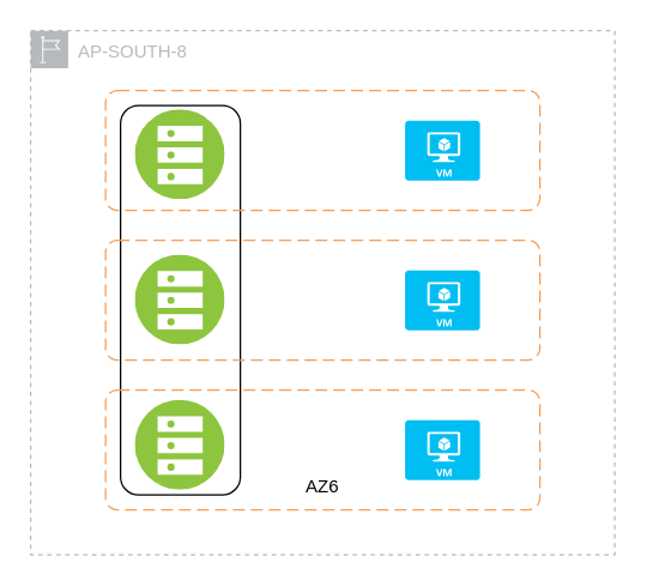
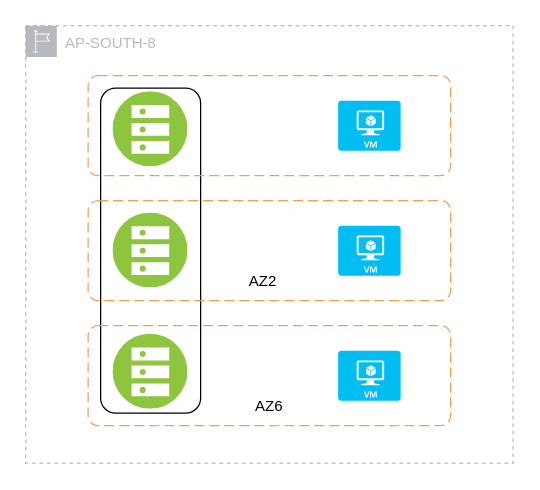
  <mxCell id="0" />
  <mxCell id="1" parent="0" />
  <mxCell id="2" value="" style="rounded=1;whiteSpace=wrap;html=1;strokeWidth=1;" vertex="1" parent="1"><mxGeometry x="80" y="70" width="80" height="260" as="geometry" /></mxCell>
  <mxCell id="3" value="AP-SOUTH-8" style="sketch=0;outlineConnect=0;gradientColor=none;html=1;whiteSpace=wrap;fontSize=12;fontStyle=0;shape=mxgraph.aws4.group;grIcon=mxgraph.aws4.group_region;strokeColor=#B6BABF;fillColor=none;verticalAlign=top;align=left;spacingLeft=30;fontColor=#B6BABF;dashed=1;" vertex="1" parent="1"><mxGeometry x="20" y="20" width="390" height="350" as="geometry" /></mxCell>
  <mxCell id="4" value="" style="rounded=1;arcSize=10;dashed=1;strokeColor=#F59D56;fillColor=none;gradientColor=none;dashPattern=8 4;strokeWidth=1;" vertex="1" parent="1"><mxGeometry x="70" y="60" width="290" height="80" as="geometry" /></mxCell>
  <mxCell id="5" value="" style="aspect=fixed;perimeter=ellipsePerimeter;html=1;align=center;shadow=0;dashed=0;fontColor=#4277BB;labelBackgroundColor=#ffffff;fontSize=12;spacingTop=3;image;image=img/lib/ibm/vpc/BareMetalServer.svg;" vertex="1" parent="1"><mxGeometry x="90" y="73" width="60" height="60" as="geometry" /></mxCell>
  <mxCell id="6" value="" style="verticalLabelPosition=bottom;html=1;verticalAlign=top;align=center;strokeColor=none;fillColor=#00BEF2;shape=mxgraph.azure.virtual_machine;" vertex="1" parent="1"><mxGeometry x="270" y="80" width="50" height="40" as="geometry" /></mxCell>
  <mxCell id="7" value="" style="rounded=1;arcSize=10;dashed=1;strokeColor=#F59D56;fillColor=none;gradientColor=none;dashPattern=8 4;strokeWidth=1;" vertex="1" parent="1"><mxGeometry x="70" y="160" width="290" height="80" as="geometry" /></mxCell>
  <mxCell id="8" value="" style="aspect=fixed;perimeter=ellipsePerimeter;html=1;align=center;shadow=0;dashed=0;fontColor=#4277BB;labelBackgroundColor=#ffffff;fontSize=12;spacingTop=3;image;image=img/lib/ibm/vpc/BareMetalServer.svg;" vertex="1" parent="1"><mxGeometry x="90" y="170" width="60" height="60" as="geometry" /></mxCell>
  <mxCell id="9" value="" style="verticalLabelPosition=bottom;html=1;verticalAlign=top;align=center;strokeColor=none;fillColor=#00BEF2;shape=mxgraph.azure.virtual_machine;" vertex="1" parent="1"><mxGeometry x="270" y="180" width="50" height="40" as="geometry" /></mxCell>
  <mxCell id="10" value="" style="rounded=1;arcSize=10;dashed=1;strokeColor=#F59D56;fillColor=none;gradientColor=none;dashPattern=8 4;strokeWidth=1;" vertex="1" parent="1"><mxGeometry x="70" y="260" width="290" height="80" as="geometry" /></mxCell>
  <mxCell id="11" value="" style="aspect=fixed;perimeter=ellipsePerimeter;html=1;align=center;shadow=0;dashed=0;fontColor=#4277BB;labelBackgroundColor=#ffffff;fontSize=12;spacingTop=3;image;image=img/lib/ibm/vpc/BareMetalServer.svg;" vertex="1" parent="1"><mxGeometry x="90" y="267" width="60" height="60" as="geometry" /></mxCell>
  <mxCell id="12" value="" style="verticalLabelPosition=bottom;html=1;verticalAlign=top;align=center;strokeColor=none;fillColor=#00BEF2;shape=mxgraph.azure.virtual_machine;" vertex="1" parent="1"><mxGeometry x="270" y="280" width="50" height="40" as="geometry" /></mxCell>
+ <mxCell id="13" value="AZ2" style="text;html=1;strokeColor=none;fillColor=none;align=center;verticalAlign=middle;whiteSpace=wrap;rounded=0;" vertex="1" parent="1"><mxGeometry x="180" y="210" width="60" height="30" as="geometry" /></mxCell>
  <mxCell id="14" value="AZ6" style="text;html=1;strokeColor=none;fillColor=none;align=center;verticalAlign=middle;whiteSpace=wrap;rounded=0;" vertex="1" parent="1"><mxGeometry x="185" y="310" width="60" height="30" as="geometry" /></mxCell>
